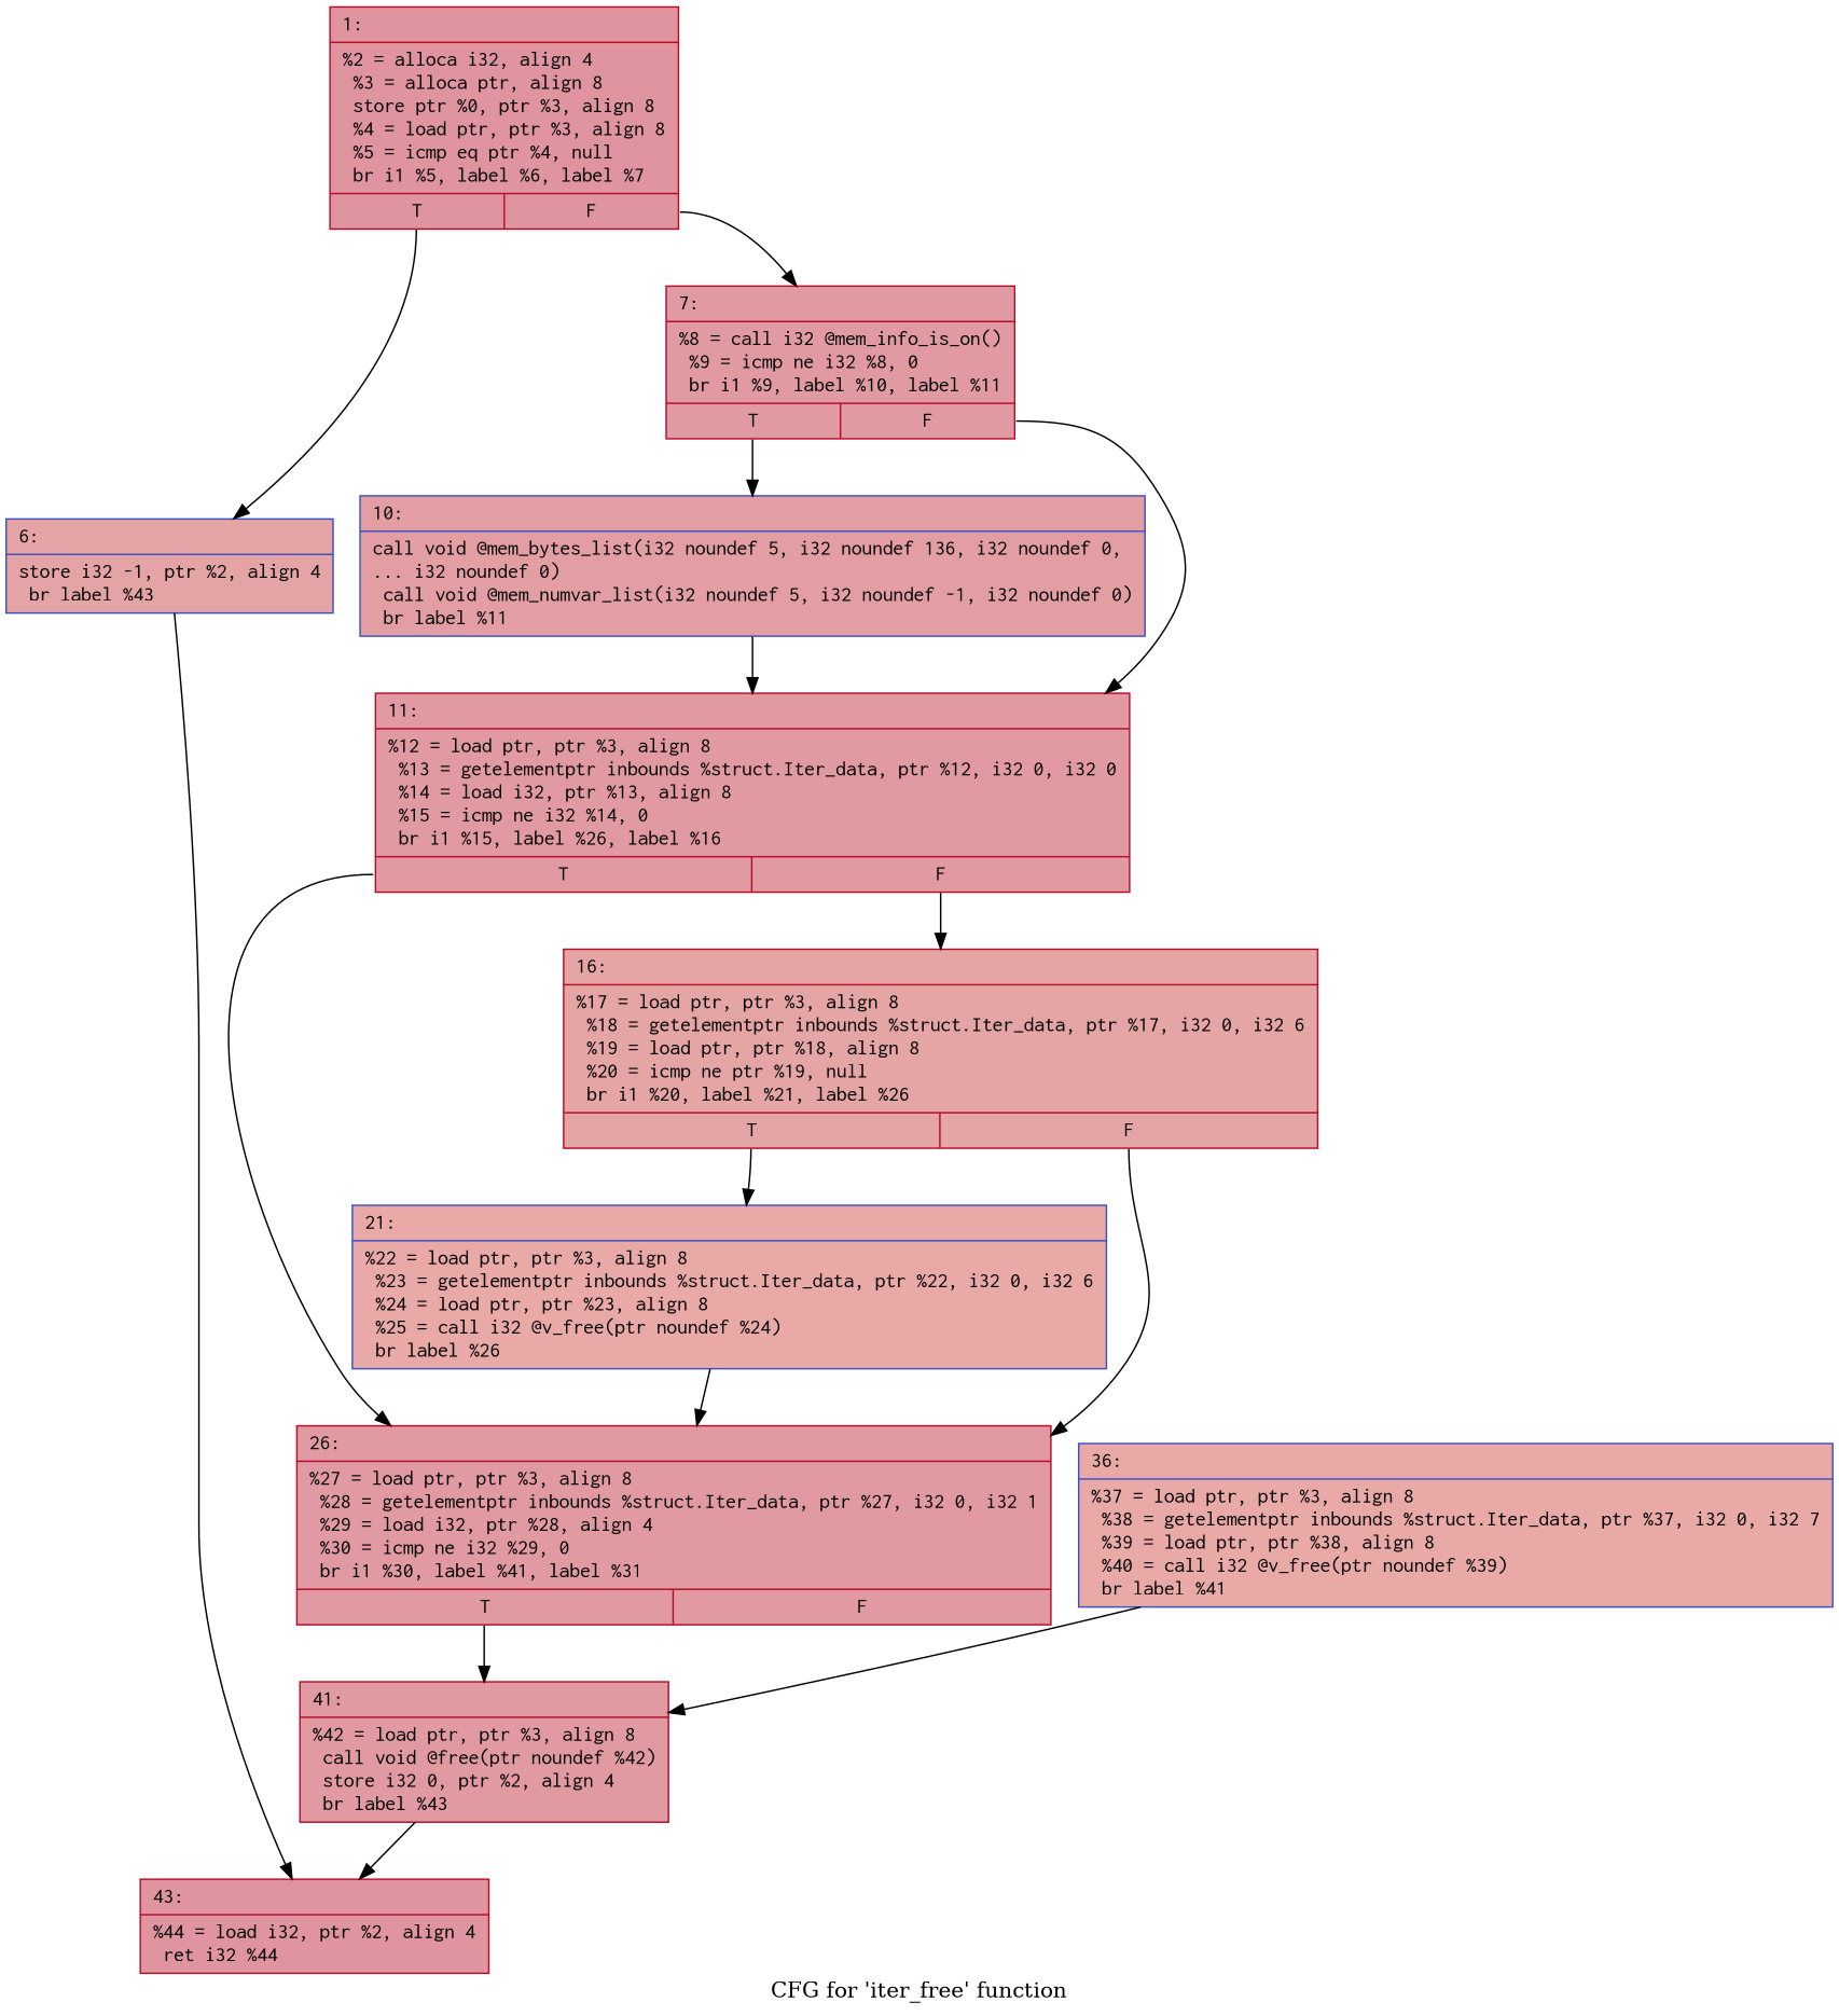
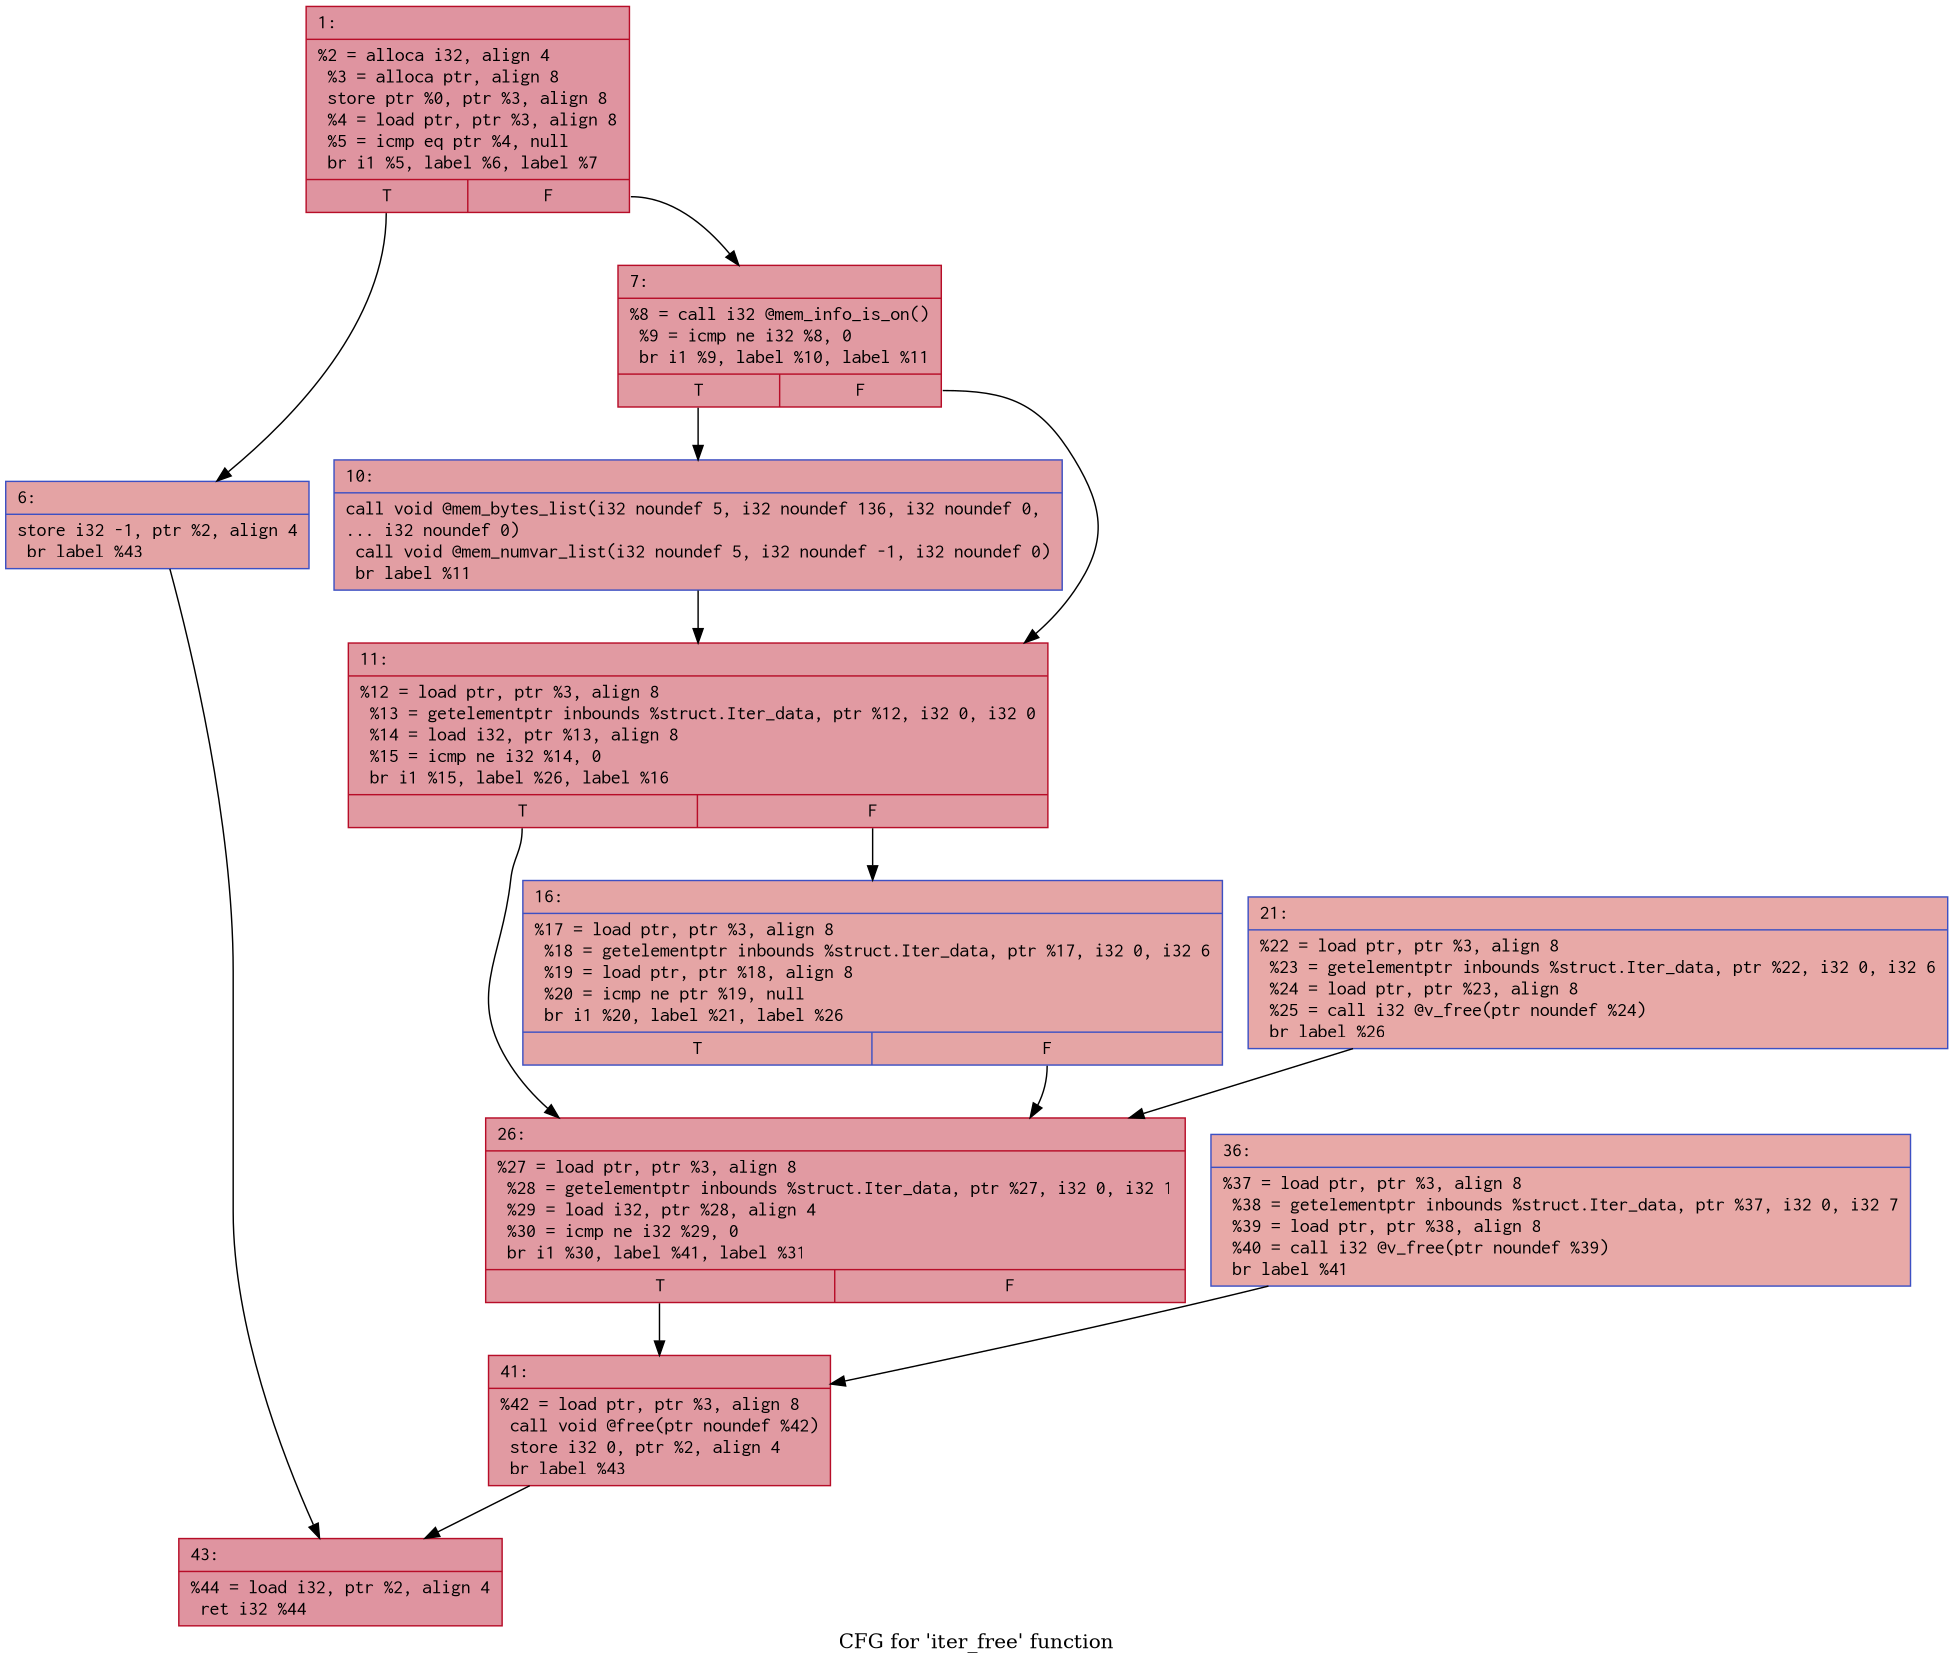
  digraph {
    label="CFG for 'iter_free' function"
    node [color="#b70d28ff" fillcolor="#bb1b2c70" fontname=Courier shape=record style=filled]
    edge [tailport=s0]
    n1 [fillcolor="#b70d2870" label="{1:\l|  %2 = alloca i32, align 4\l  %3 = alloca ptr, align 8\l  store ptr %0, ptr %3, align 8\l  %4 = load ptr, ptr %3, align 8\l  %5 = icmp eq ptr %4, null\l  br i1 %5, label %6, label %7\l|{<s0>T|<s1>F}}"]
    n2 [color="#3d50c3ff" fillcolor="#c32e3170" label="{6:\l|  store i32 -1, ptr %2, align 4\l  br label %43\l}"]
    n3 [label="{7:\l|  %8 = call i32 @mem_info_is_on()\l  %9 = icmp ne i32 %8, 0\l  br i1 %9, label %10, label %11\l|{<s0>T|<s1>F}}"]
    n4 [fillcolor="#b70d2870" label="{43:\l|  %44 = load i32, ptr %2, align 4\l  ret i32 %44\l}"]
    n5 [color="#3d50c3ff" fillcolor="#be242e70" label="{10:\l|  call void @mem_bytes_list(i32 noundef 5, i32 noundef 136, i32 noundef 0,\l... i32 noundef 0)\l  call void @mem_numvar_list(i32 noundef 5, i32 noundef -1, i32 noundef 0)\l  br label %11\l}"]
    n6 [label="{11:\l|  %12 = load ptr, ptr %3, align 8\l  %13 = getelementptr inbounds %struct.Iter_data, ptr %12, i32 0, i32 0\l  %14 = load i32, ptr %13, align 8\l  %15 = icmp ne i32 %14, 0\l  br i1 %15, label %26, label %16\l|{<s0>T|<s1>F}}"]
    n7 [label="{26:\l|  %27 = load ptr, ptr %3, align 8\l  %28 = getelementptr inbounds %struct.Iter_data, ptr %27, i32 0, i32 1\l  %29 = load i32, ptr %28, align 4\l  %30 = icmp ne i32 %29, 0\l  br i1 %30, label %41, label %31\l|{<s0>T|<s1>F}}"]
-   n8 [fillcolor="#c5333470" label="{16:\l|  %17 = load ptr, ptr %3, align 8\l  %18 = getelementptr inbounds %struct.Iter_data, ptr %17, i32 0, i32 6\l  %19 = load ptr, ptr %18, align 8\l  %20 = icmp ne ptr %19, null\l  br i1 %20, label %21, label %26\l|{<s0>T|<s1>F}}"]
+   n8 [color="#3d50c3ff" fillcolor="#c5333470" label="{16:\l|  %17 = load ptr, ptr %3, align 8\l  %18 = getelementptr inbounds %struct.Iter_data, ptr %17, i32 0, i32 6\l  %19 = load ptr, ptr %18, align 8\l  %20 = icmp ne ptr %19, null\l  br i1 %20, label %21, label %26\l|{<s0>T|<s1>F}}"]
    n9 [label="{41:\l|  %42 = load ptr, ptr %3, align 8\l  call void @free(ptr noundef %42)\l  store i32 0, ptr %2, align 4\l  br label %43\l}"]
    n10 [color="#3d50c3ff" fillcolor="#ca3b3770" label="{21:\l|  %22 = load ptr, ptr %3, align 8\l  %23 = getelementptr inbounds %struct.Iter_data, ptr %22, i32 0, i32 6\l  %24 = load ptr, ptr %23, align 8\l  %25 = call i32 @v_free(ptr noundef %24)\l  br label %26\l}"]
    n11 [color="#3d50c3ff" fillcolor="#ca3b3770" label="{36:\l|  %37 = load ptr, ptr %3, align 8\l  %38 = getelementptr inbounds %struct.Iter_data, ptr %37, i32 0, i32 7\l  %39 = load ptr, ptr %38, align 8\l  %40 = call i32 @v_free(ptr noundef %39)\l  br label %41\l}"]
    n1 -> n2
    n1 -> n3 [tailport=s1]
    n2 -> n4
    n3 -> n5
    n3 -> n6 [tailport=s1]
    n5 -> n6
    n6 -> n7
    n6 -> n8 [tailport=s1]
    n7 -> n9
    n8 -> n7 [tailport=s1]
-   n8 -> n10
    n9 -> n4
    n10 -> n7
    n11 -> n9
  }
